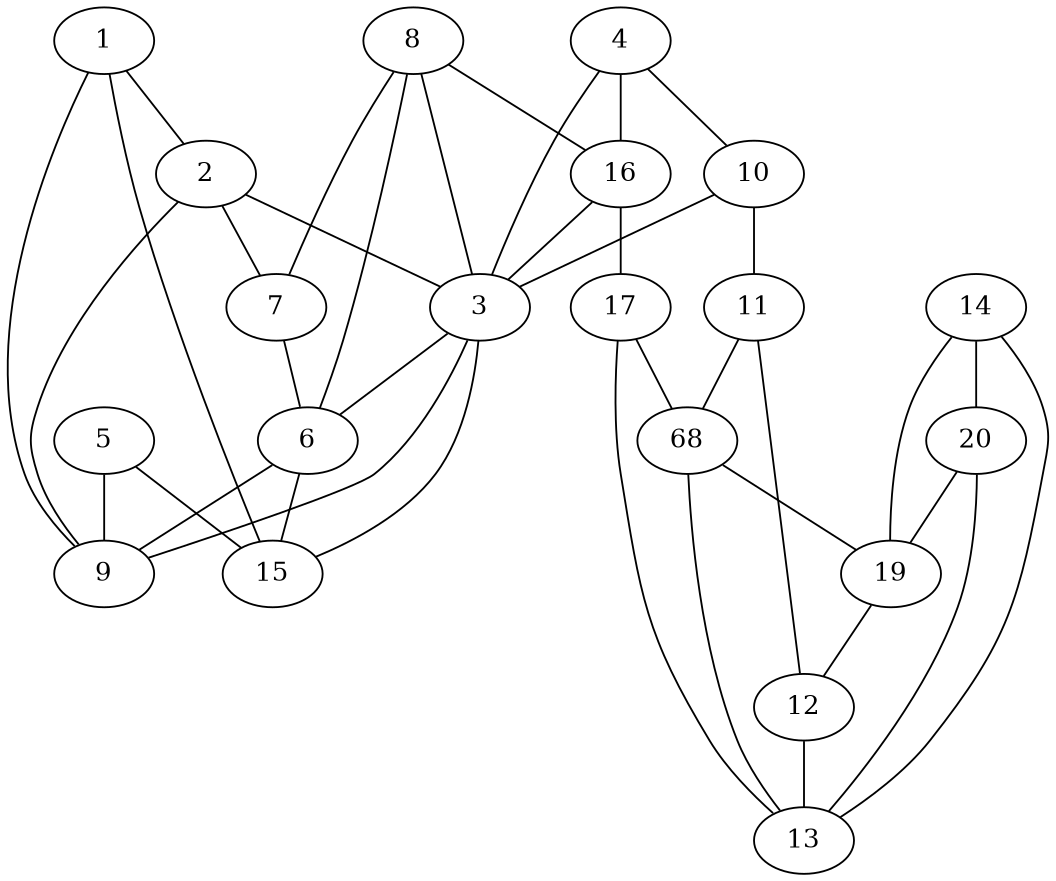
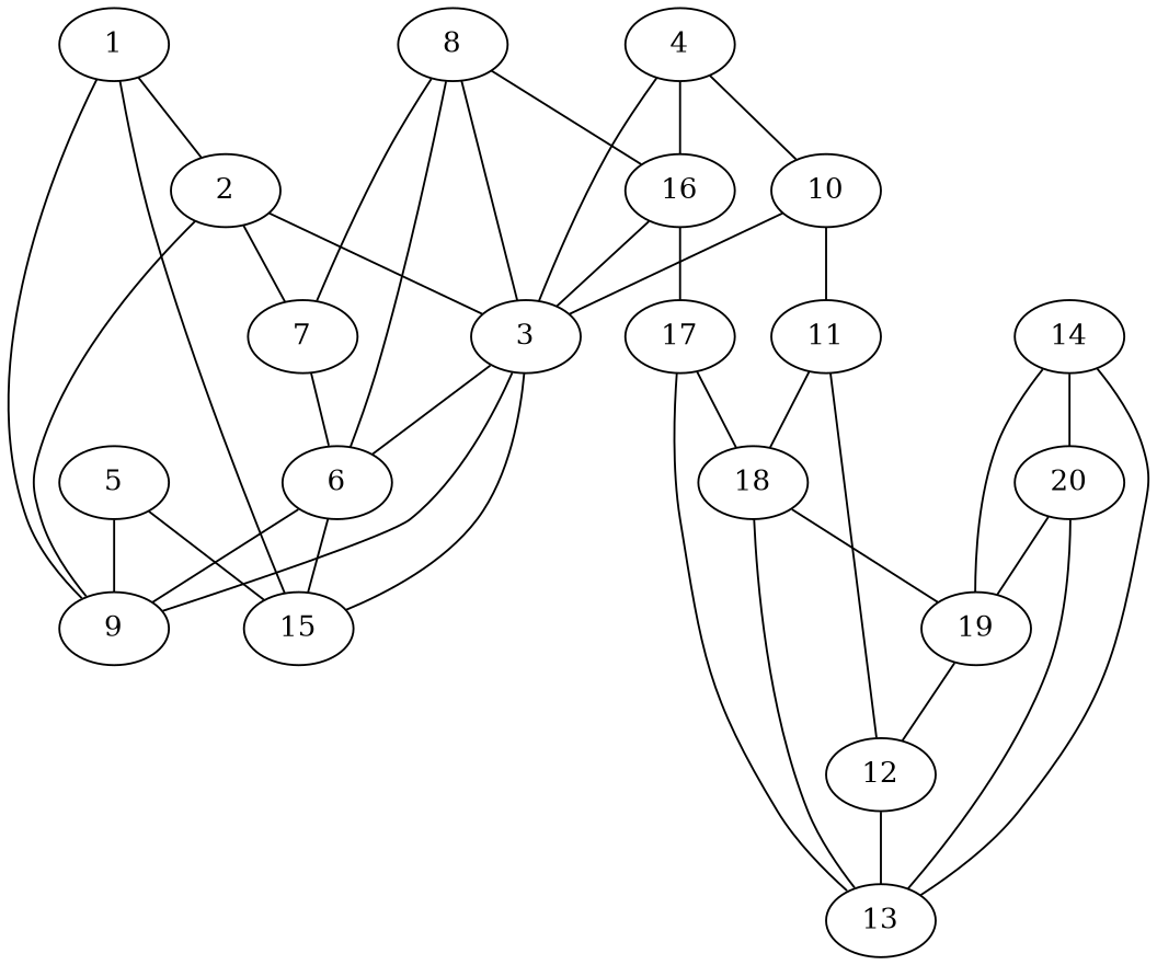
  graph {
    node [aaLength=5 sequence=TKAAVINTFDGVA type=1]
    edge [distance0=16.0 frequency=1 type0=2]
    1 [aaLength=13 type=0]
    2 [aaLength=8 sequence=RLPNDYIT type=0]
    9 [aaLength=2 sequence=YK]
    15 [aaLength=2 sequence=YK]
    3 [sequence=QASAL type=0]
    7 [sequence=QASAL type=0]
    6 [aaLength=8 sequence=RLPNDYIT type=0]
    4 [aaLength=6 sequence=GWVASK type=0]
    10 [aaLength=7 sequence=AEVAPGK]
    16 [aaLength=7 sequence=AEVAPGK]
    11 [sequence=PSAGS]
    17 [sequence=PSAGS]
    12 [sequence=SGFRN]
-   18 [sequence=SGFRN label=68]
+   18 [sequence=SGFRN]
    13 [aaLength=4 sequence=VYSS]
    5 [aaLength=13 type=0]
    8 [aaLength=6 sequence=GWVASK type=0]
    19 [aaLength=4 sequence=VYSS]
    14 [aaLength=4 sequence=TDHY]
    20 [aaLength=2 sequence=TD]
    1 -- 2 [distance0=27.05864 type0=3]
    1 -- 9 [distance0=23.91006 type0=1]
    1 -- 15 [distance0=23.91006]
    2 -- 3 [distance0=15.3177 distance1=2.0 frequency=2 type0=1 type1=4]
    2 -- 7 [distance0=15.54193]
    9 -- 2 [distance0=0.0 type0=5]
    9 -- 3 [distance0=15.34256 type0=3]
    15 -- 3 [distance0=15.34256 type0=3]
    3 -- 6 [distance0=11.34222]
    7 -- 6 [distance0=13.49922 type0=3]
    6 -- 9 [distance0=10.64252 type0=1]
    6 -- 15 [distance0=10.64252]
    4 -- 3 [distance0=13.73879 type0=1]
    4 -- 10 [distance0=18.1572 distance1=3.0 frequency=2 type1=4]
    4 -- 16 [distance0=18.1572 type0=3]
    10 -- 3 [distance0=16.9527]
    10 -- 11 [distance0=14.0 type0=4]
    16 -- 3 [distance0=16.9527]
    16 -- 17 [distance0=14.0 type0=4]
    11 -- 12 [distance1=11.0 frequency=2 type1=4]
    11 -- 18 [type0=3]
    17 -- 18 [distance1=11.0 frequency=2 type0=3 type1=4]
    17 -- 13
    12 -- 13 [distance0=9.0 distance1=4.0 frequency=2 type1=4]
    18 -- 13 [distance0=9.0]
    18 -- 19 [distance0=9.0 distance1=4.0 frequency=2 type0=3 type1=4]
    5 -- 9 [distance0=25.31747 type0=1]
    5 -- 15 [distance0=25.31747 distance1=5.0 frequency=2 type1=4]
    8 -- 3 [distance0=16.49485]
    8 -- 7 [distance0=12.90623 type0=1]
    8 -- 6 [distance0=18.41755 type0=3]
    8 -- 16 [distance0=3.0 type0=4]
    19 -- 12 [distance0=9.0]
    14 -- 13 [distance0=11.0]
    14 -- 19 [distance0=11.0 type0=3]
    14 -- 20 [distance0=0.0 type0=1]
    20 -- 13 [distance0=11.0]
    20 -- 19 [distance0=11.0 type0=3]
  }
